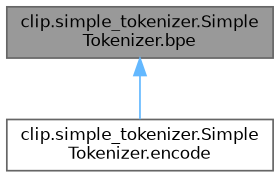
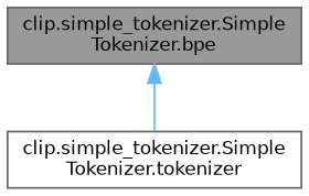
  digraph {
    rankdir=TB
    node [fontname=Helvetica fontsize=10 shape=box style=filled]
    n1 [color=gray40 fillcolor=grey60 fontcolor=black height=0.2 label="clip.simple_tokenizer.Simple\lTokenizer.bpe" width=0.4]
-   n2 [color=grey40 fillcolor=white height=0.2 label="clip.simple_tokenizer.Simple\lTokenizer.encode" width=0.4]
+   n2 [color=grey40 fillcolor=white height=0.2 label="clip.simple_tokenizer.Simple\lTokenizer.tokenizer" width=0.4]
    n1 -> n2 [color=steelblue1 dir=back fontname=Helvetica fontsize=10 labelfontname=Helvetica labelfontsize=10 style=solid]
  }
